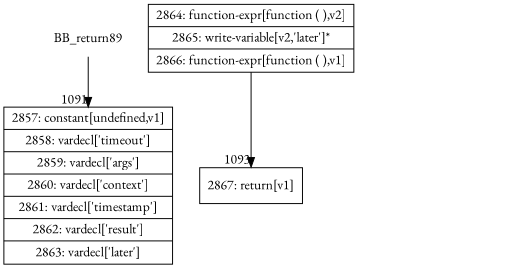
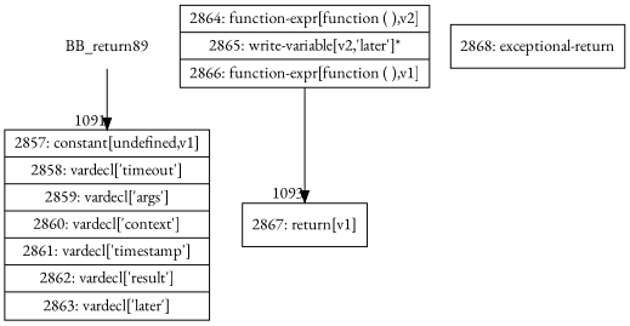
  digraph {
    fontname="EB Garamond"
    rankdir=TD
    node [fontname="EB Garamond" shape=record]
    edge [fontname="EB Garamond" headport=n tailport=s]
    n1 [label=BB_return89 shape=none]
    n2 [label="{2857: constant[undefined,v1]|2858: vardecl['timeout']|2859: vardecl['args']|2860: vardecl['context']|2861: vardecl['timestamp']|2862: vardecl['result']|2863: vardecl['later']}"]
    n3 [label="{2864: function-expr[function ( ),v2]|2865: write-variable[v2,'later']*|2866: function-expr[function ( ),v1]}"]
    n4 [label="{2867: return[v1]}"]
+   n5 [label="{2868: exceptional-return}"]
    n1 -> n2 [headlabel="    1091"]
    n3 -> n4 [headlabel="      1093"]
  }
